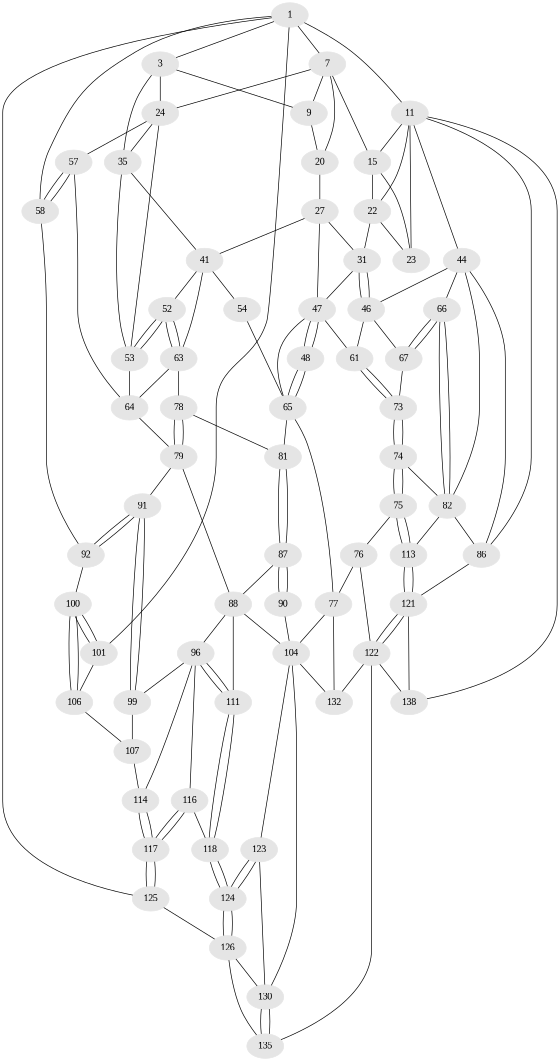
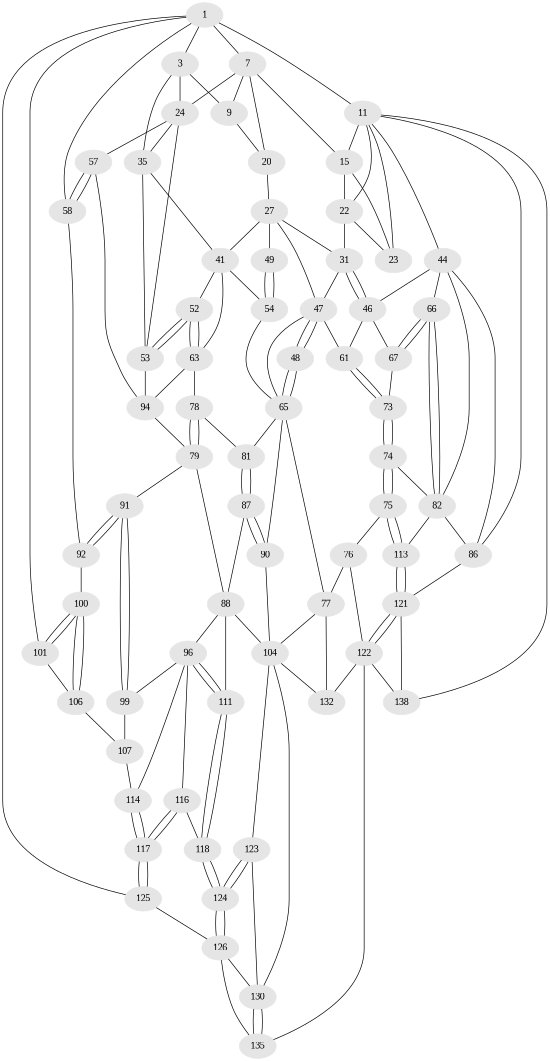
  graph {
    fontname="Liberation Serif"
    node [color=gray90 fontname="Liberation Serif" style=filled]
    edge [fontname="Liberation Serif"]
    1 [super="+6+2"]
    3 [super="+4"]
    7 [super="+8+14"]
    11 [super="+12"]
    58
    101
    125
    24 [super="+37"]
    9
    35 [super="+36+42"]
    15 [super="+21+16"]
    20 [super="+28"]
    22 [super="+30"]
    23
    44 [super="+84+45"]
    86 [super="+94"]
    138
    53 [super="+59"]
    57
    92 [super="+93"]
    106 [super="+109"]
    126 [super="+127"]
    41 [super="+51"]
    27 [super="+38"]
    31 [super="+32"]
    46 [super="+60"]
    66
    82 [super="+83"]
    121 [super="+128"]
    47 [super="+50"]
-   64 [super="+72"]
+   49
+   64 [super="+72" label=94]
    52
    54
    63 [super="+68"]
    61
    48
    65 [super="+69"]
    67
    78
    113
    73
    77 [super="+103"]
    81
    90
    79 [super="+80"]
    100
    74
    88 [super="+89+110"]
    91
    104 [super="+129+105"]
    132 [super="+133"]
    87
    75
    76 [super="+119"]
    122 [super="+134"]
    135
    123
    130 [super="+131"]
    96 [super="+97"]
    111
    99
    114
    116
    118
    107 [super="+108+115"]
    117
    124
    1 -- 3
    1 -- 7
    1 -- 11 [weight=3]
    1 -- 58
    1 -- 101
    1 -- 125
    3 -- 24
    3 -- 9
    3 -- 35 [weight=2]
    7 -- 24
    7 -- 9
    7 -- 15
    7 -- 20 [weight=2]
    11 -- 15 [weight=2]
    11 -- 22
    11 -- 23
    11 -- 44
    11 -- 86
    11 -- 138
    58 -- 92
    101 -- 106
    125 -- 126
    24 -- 35
    24 -- 53
    24 -- 57
    9 -- 20
    35 -- 53
    35 -- 41
    15 -- 22
    15 -- 23
    20 -- 27
    22 -- 23
    22 -- 31
    44 -- 86
    44 -- 46
    44 -- 66
    44 -- 82
    86 -- 121
    53 -- 64
    57 -- 58
    57 -- 58
    57 -- 64
    92 -- 100
    106 -- 107
    126 -- 135
    126 -- 130
    41 -- 52
    41 -- 54
    41 -- 63
    27 -- 41
    27 -- 31
    27 -- 47
+   27 -- 49
    31 -- 46
    31 -- 46
    31 -- 47
    46 -- 61
    46 -- 67
    66 -- 82
    66 -- 82
    66 -- 67
    66 -- 67
    82 -- 86
    82 -- 113
    121 -- 138
    121 -- 122
    121 -- 122
    47 -- 61
    47 -- 48
    47 -- 48
    47 -- 65
+   49 -- 54
+   49 -- 54
    64 -- 79
    52 -- 53
    52 -- 53
    52 -- 63
    52 -- 63
    54 -- 65
    63 -- 64
    63 -- 78
    61 -- 73
    61 -- 73
    48 -- 65
    48 -- 65
    65 -- 77
    65 -- 81
+   65 -- 90
    67 -- 73
    78 -- 81
    78 -- 79
    78 -- 79
    113 -- 121
    113 -- 121
    73 -- 74
    73 -- 74
    77 -- 104
    77 -- 132
    81 -- 87
    81 -- 87
    90 -- 104
    79 -- 88
    79 -- 91
    100 -- 101
    100 -- 101
    100 -- 106
    100 -- 106
    74 -- 82
    74 -- 75
    74 -- 75
    88 -- 104
    88 -- 96
    88 -- 111
    91 -- 92
    91 -- 92
    91 -- 99
    91 -- 99
    104 -- 132
    104 -- 123
    104 -- 130
    87 -- 90
    87 -- 90
    87 -- 88
    75 -- 113
    75 -- 113
    75 -- 76
    76 -- 77 [weight=2]
    76 -- 122
    122 -- 138
    122 -- 132 [weight=2]
    122 -- 135
    123 -- 130
    123 -- 124
    123 -- 124
    130 -- 135
    130 -- 135
    96 -- 111
    96 -- 111
    96 -- 99
    96 -- 114
    96 -- 116
    111 -- 118
    111 -- 118
    99 -- 107
    114 -- 117
    114 -- 117
    116 -- 118
    116 -- 117
    116 -- 117
    118 -- 124
    118 -- 124
    107 -- 114
    117 -- 125
    117 -- 125
    124 -- 126
    124 -- 126
  }
